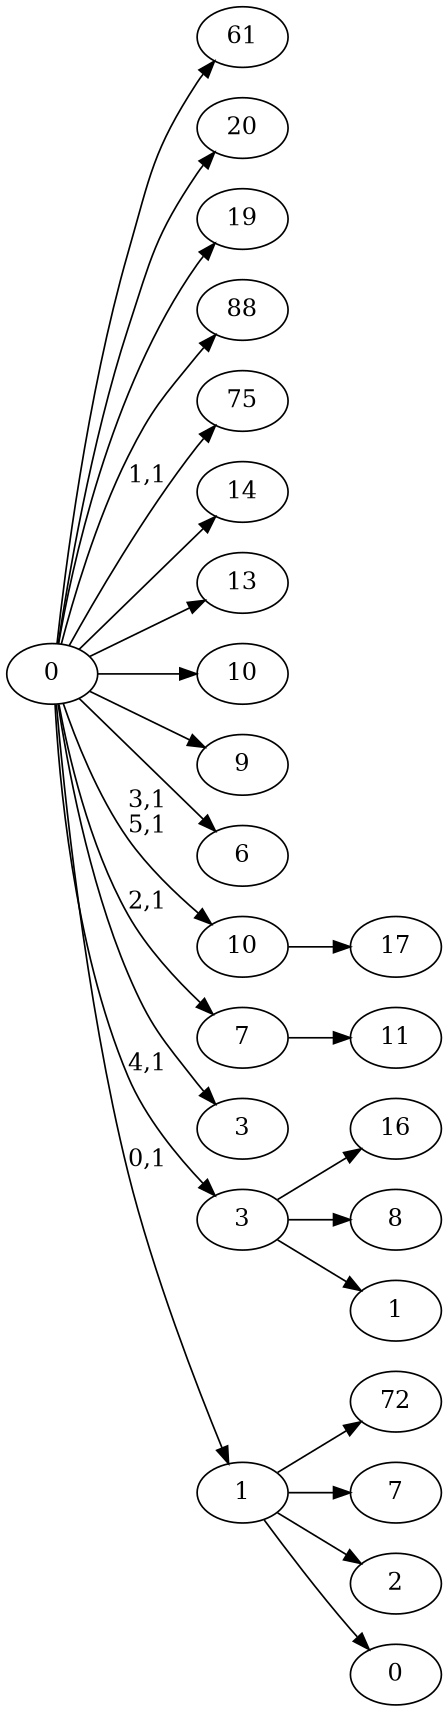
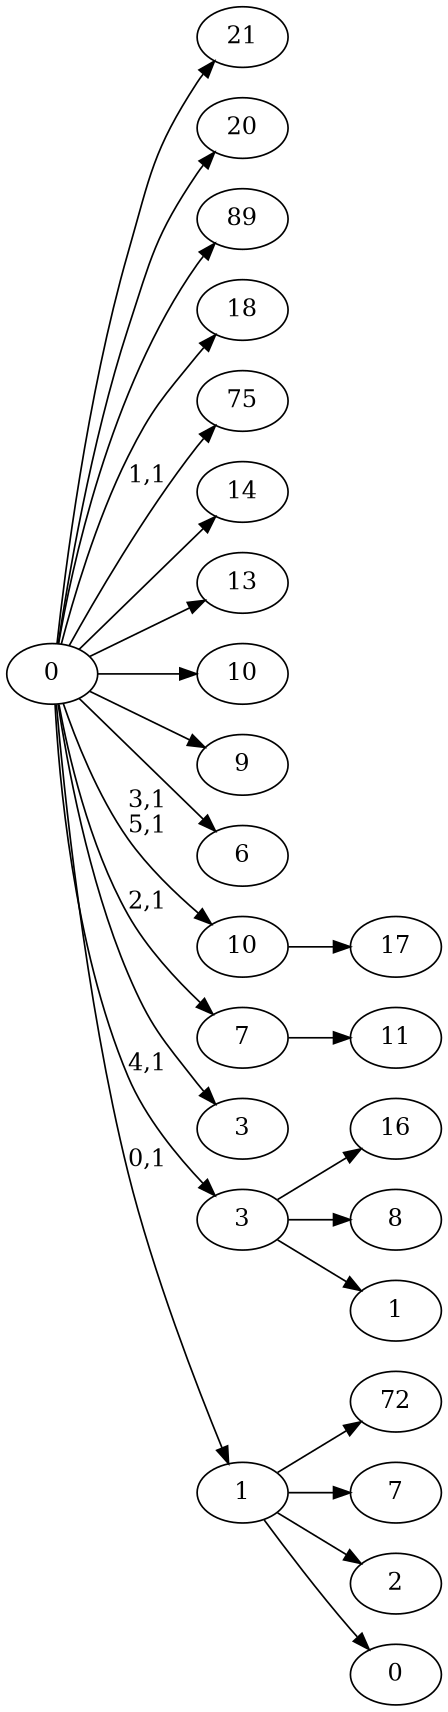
  digraph {
    rankdir=LR
-   n1 [label=61]
+   n1 [label=21]
    n2 [label=20]
-   n3 [label=19]
-   n4 [label=88]
+   n3 [label=89]
+   n4 [label=18]
    n5 [label=17]
    n6 [label=16]
    n7 [label=75]
    n8 [label=14]
    n9 [label=13]
    n10 [label=72]
    n11 [label=11]
    n12 [label=10]
    n13 [label=9]
    n14 [label=8]
    n15 [label=7]
    n16 [label=6]
    10
    7
    n19 [label=3]
    n20 [label=2]
    n21 [label=1]
    3
    n23 [label=0]
    1
    0
    10 -> n5
    7 -> n11
    3 -> n6
    3 -> n14
    3 -> n21
    1 -> n10
    1 -> n15
    1 -> n20
    1 -> n23
    0 -> n1
    0 -> n2
    0 -> n3
    0 -> n4
    0 -> n7 [label="1,1"]
    0 -> n8
    0 -> n9
    0 -> n12
    0 -> n13
    0 -> n16
    0 -> 10 [label="3,1\n5,1"]
    0 -> 7 [label="2,1"]
    0 -> n19
    0 -> 3 [label="4,1"]
    0 -> 1 [label="0,1"]
  }
